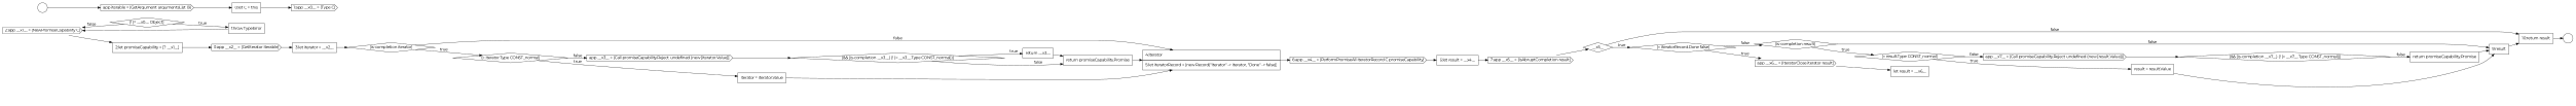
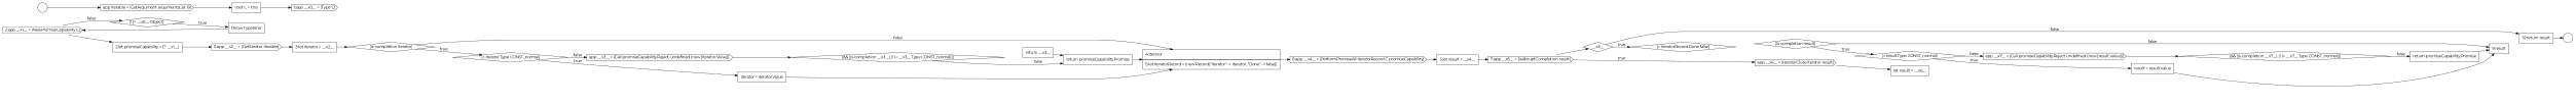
  digraph {
    fontname=Montserrat
    rankdir=LR
    node [color=black fillcolor=white fontname=Montserrat shape=none style=filled]
    edge [color=black fontname=Montserrat]
    n1 [label=<<font color="black">6:app __x4__ = (PerformPromiseAll iteratorRecord C promiseCapability)</font>> shape=cds]
    n2 [label=<<font color="black">     <table border="0" cellborder="1" cellspacing="0" cellpadding="10">       <tr><td align="left">6:let result = __x4__</td></tr>     </table>   </font>> margin=0]
    n3 [label=<<font color="black">7:app __x5__ = (IsAbruptCompletion result)</font>> shape=cds]
    n4 [label=<<font color="black">     <table border="0" cellborder="1" cellspacing="0" cellpadding="10">       <tr><td align="left">throw TypeError</td></tr>     </table>   </font>> margin=0]
    n5 [label=<<font color="black">2:app __x1__ = (NewPromiseCapability C)</font>> shape=cds]
    n6 [label=<<font color="black">     <table border="0" cellborder="1" cellspacing="0" cellpadding="10">       <tr><td align="left">2:let promiseCapability = [? __x1__]</td></tr>     </table>   </font>> margin=0]
    n7 [label=<<font color="black">     <table border="0" cellborder="1" cellspacing="0" cellpadding="10">       <tr><td align="left">10:return result</td></tr>     </table>   </font>> margin=0]
    n8 [label=" " shape=circle]
    n9 [label=<<font color="black">1:app __x0__ = (Type C)</font>> shape=cds]
    n10 [label=<<font color="black">(! (= __x0__ Object))</font>> shape=diamond]
    n11 [label=<<font color="black">     <table border="0" cellborder="1" cellspacing="0" cellpadding="10">       <tr><td align="left">iterator = iterator.Value</td></tr>     </table>   </font>> margin=0]
    n12 [label=<<font color="black">     <table border="0" cellborder="1" cellspacing="0" cellpadding="10">       <tr><td align="left">4:iterator</td></tr>       <tr><td align="left">5:let iteratorRecord = (new Record(&quot;Iterator&quot; -&gt; iterator, &quot;Done&quot; -&gt; false))</td></tr>     </table>   </font>> margin=0]
    n13 [label=" " shape=circle]
    n14 [label=<<font color="black">app iterable = (GetArgument argumentsList 0i)</font>> shape=cds]
    n15 [label=<<font color="black">     <table border="0" cellborder="1" cellspacing="0" cellpadding="10">       <tr><td align="left">0:let C = this</td></tr>     </table>   </font>> margin=0]
    n16 [label=<<font color="black">     <table border="0" cellborder="1" cellspacing="0" cellpadding="10">       <tr><td align="left">return promiseCapability.Promise</td></tr>     </table>   </font>> margin=0]
    n17 [label=<<font color="black">     <table border="0" cellborder="1" cellspacing="0" cellpadding="10">       <tr><td align="left">9:result</td></tr>     </table>   </font>> margin=0]
    n18 [label=<<font color="black">     <table border="0" cellborder="1" cellspacing="0" cellpadding="10">       <tr><td align="left">return __x3__</td></tr>     </table>   </font>> margin=0]
    n19 [label=<<font color="black">     <table border="0" cellborder="1" cellspacing="0" cellpadding="10">       <tr><td align="left">return promiseCapability.Promise</td></tr>     </table>   </font>> margin=0]
    n20 [label=<<font color="black">(is-completion iterator)</font>> shape=diamond]
    n21 [label=<<font color="black">(= iterator.Type CONST_normal)</font>> shape=diamond]
    n22 [label=<<font color="black">app __x3__ = (Call promiseCapability.Reject undefined (new [iterator.Value]))</font>> shape=cds]
    n23 [label=<<font color="black">(is-completion result)</font>> shape=diamond]
    n24 [label=<<font color="black">(= result.Type CONST_normal)</font>> shape=diamond]
    n25 [label=<<font color="black">     <table border="0" cellborder="1" cellspacing="0" cellpadding="10">       <tr><td align="left">result = result.Value</td></tr>     </table>   </font>> margin=0]
    n26 [label=<<font color="black">app __x7__ = (Call promiseCapability.Reject undefined (new [result.Value]))</font>> shape=cds]
    n27 [label=<<font color="black">3:app __x2__ = (GetIterator iterable)</font>> shape=cds]
    n28 [label=<<font color="black">(&amp;&amp; (is-completion __x7__) (! (= __x7__.Type CONST_normal)))</font>> shape=diamond]
    n29 [label=<<font color="black">(&amp;&amp; (is-completion __x3__) (! (= __x3__.Type CONST_normal)))</font>> shape=diamond]
    n30 [label=<<font color="black">__x5__</font>> shape=diamond]
    n31 [label=<<font color="black">(= iteratorRecord.Done false)</font>> shape=diamond]
    n32 [label=<<font color="black">app __x6__ = (IteratorClose iterator result)</font>> shape=cds]
    n33 [label=<<font color="black">     <table border="0" cellborder="1" cellspacing="0" cellpadding="10">       <tr><td align="left">3:let iterator = __x2__</td></tr>     </table>   </font>> margin=0]
    n34 [label=<<font color="black">     <table border="0" cellborder="1" cellspacing="0" cellpadding="10">       <tr><td align="left">let result = __x6__</td></tr>     </table>   </font>> margin=0]
    n1 -> n2
    n2 -> n3
    n3 -> n30
    n4 -> n5
    n5 -> n6
    n6 -> n27
    n7 -> n8
    n10 -> n4 [label=<<font color="black">true</font>>]
-   n10 -> n5 [label=<<font color="black">false</font>>]
+   n5 -> n10 [label=<<font color="black">false</font>>]
    n11 -> n12
    n12 -> n1
    n13 -> n14
    n14 -> n15
    n15 -> n9
    n16 -> n17
-   n17 -> n7
    n18 -> n19
    n19 -> n12
    n20 -> n12 [label=<<font color="black">false</font>>]
    n20 -> n21 [label=<<font color="black">true</font>>]
    n21 -> n11 [label=<<font color="black">true</font>>]
    n21 -> n22 [label=<<font color="black">false</font>>]
    n22 -> n29
    n23 -> n17 [label=<<font color="black">false</font>>]
    n23 -> n24 [label=<<font color="black">true</font>>]
    n24 -> n25 [label=<<font color="black">true</font>>]
    n24 -> n26 [label=<<font color="black">false</font>>]
    n25 -> n17
    n26 -> n28
    n27 -> n33
    n28 -> n16 [label=<<font color="black">false</font>>]
-   n29 -> n18 [label=<<font color="black">true</font>>]
    n29 -> n19 [label=<<font color="black">false</font>>]
    n30 -> n7 [label=<<font color="black">false</font>>]
    n30 -> n31 [label=<<font color="black">true</font>>]
-   n31 -> n23 [label=<<font color="black">false</font>>]
-   n31 -> n32 [label=<<font color="black">true</font>>]
+   n3 -> n32 [label=<<font color="black">true</font>>]
    n32 -> n34
    n33 -> n20
  }
